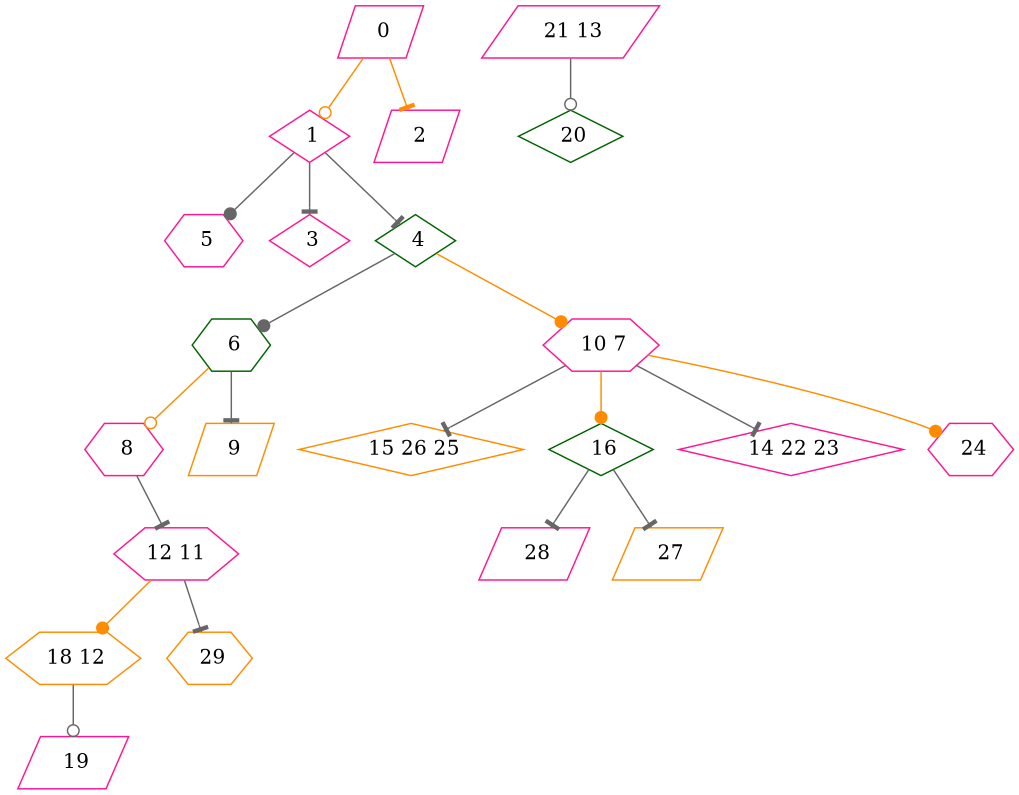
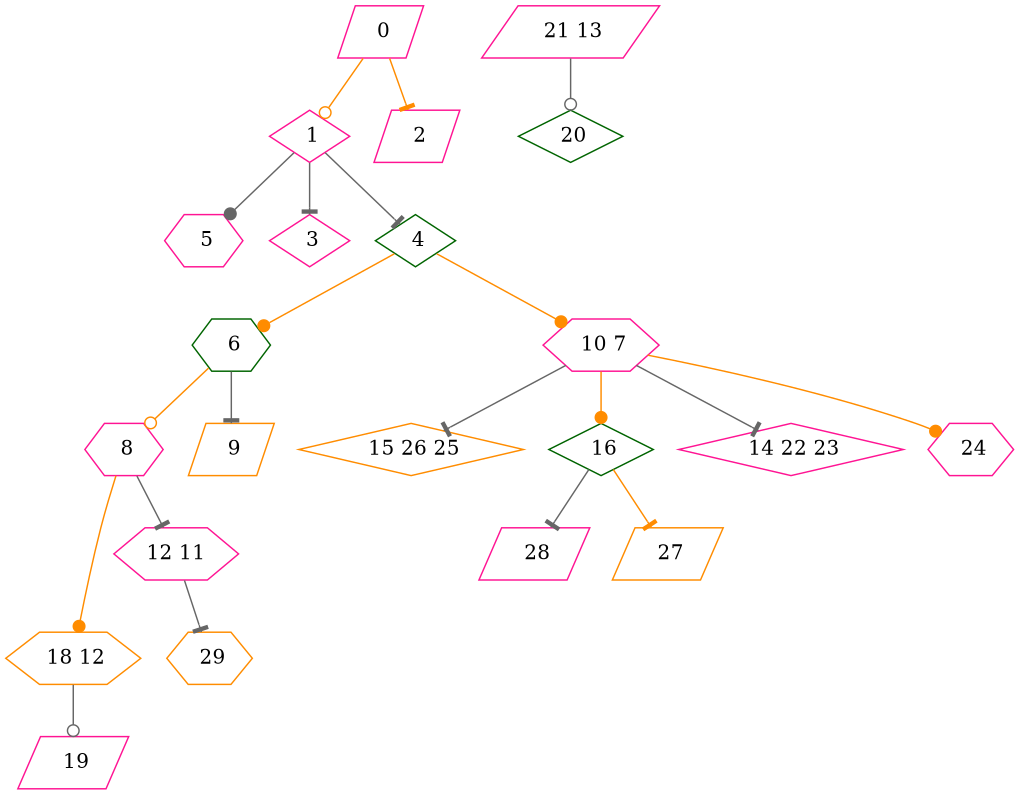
  digraph {
    node [color=deeppink shape=hexagon]
    edge [arrowhead=tee color=gray40]
    " 0" [shape=parallelogram]
    " 1" [shape=diamond]
    " 2" [shape=parallelogram]
    " 5"
    " 3" [shape=diamond]
    " 4" [color=darkgreen shape=diamond]
    " 6" [color=darkgreen]
    " 10 7"
    " 8"
    " 9" [color=darkorange shape=parallelogram]
    " 15 26 25" [color=darkorange shape=diamond]
    " 16" [color=darkgreen shape=diamond]
    " 14 22 23" [shape=diamond]
    " 24"
    " 18 12" [color=darkorange]
    n16 [label="12 11"]
    " 28" [shape=parallelogram]
    " 27" [color=darkorange shape=parallelogram]
    " 19" [shape=parallelogram]
    " 29" [color=darkorange]
    " 21 13" [shape=parallelogram]
    " 20" [color=darkgreen shape=diamond]
    " 0" -> " 1" [arrowhead=odot color=darkorange]
    " 0" -> " 2" [color=darkorange]
    " 1" -> " 5" [arrowhead=dot]
    " 1" -> " 3"
    " 1" -> " 4"
-   " 4" -> " 6" [arrowhead=dot]
+   " 4" -> " 6" [arrowhead=dot color=darkorange]
    " 4" -> " 10 7" [arrowhead=dot color=darkorange]
    " 6" -> " 8" [arrowhead=odot color=darkorange]
    " 6" -> " 9"
    " 10 7" -> " 15 26 25"
    " 10 7" -> " 16" [arrowhead=dot color=darkorange]
    " 10 7" -> " 14 22 23"
    " 10 7" -> " 24" [arrowhead=dot color=darkorange]
-   n16 -> " 18 12" [arrowhead=dot color=darkorange]
+   " 8" -> " 18 12" [arrowhead=dot color=darkorange]
    " 8" -> n16
    " 16" -> " 28"
-   " 16" -> " 27"
+   " 16" -> " 27" [color=darkorange]
    " 18 12" -> " 19" [arrowhead=odot]
    n16 -> " 29"
    " 21 13" -> " 20" [arrowhead=odot]
  }
